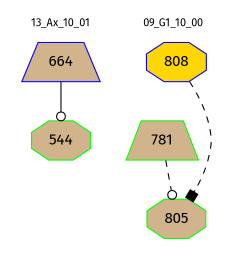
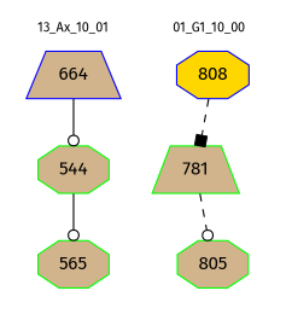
  digraph {
    fontname="Fira Sans"
    node [color=green fillcolor=tan fontname="Fira Sans" shape=octagon style=filled]
    edge [arrowhead=odot color=black fontname="Fira Sans" style=solid]
    n1 [color=blue label=664 shape=trapezium]
    n2 [label=544]
+   n3 [label=565]
    n4 [color=blue fillcolor=gold label=808]
    n5 [label=781 shape=trapezium]
    n6 [label=805]
    subgraph cluster_1 {
      color=white
      fontsize=10
      label="13_Ax_10_01"
      n1
      n2
+     n3
    }
    subgraph cluster_2 {
      color=white
      fontsize=10
-     label="09_G1_10_00"
+     label="01_G1_10_00"
      n4
      n5
      n6
    }
    n1 -> n2
-   n4 -> n6 [arrowhead=box style=dashed]
+   n2 -> n3
+   n4 -> n5 [arrowhead=box style=dashed]
    n5 -> n6 [style=dashed]
  }
